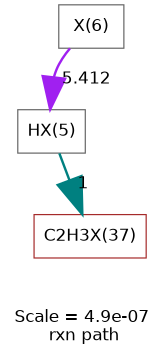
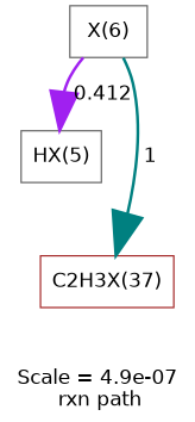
  digraph {
    fontname=Helvetica
    label="Scale = 4.9e-07\l rxn path"
    node [color=gray40 fontname=Helvetica shape=box]
    edge [fontname=Helvetica style=bold]
    n1 [label="X(6)"]
    n2 [label="HX(5)"]
    n3 [color=brown label="C2H3X(37)"]
-   n1 -> n2 [arrowsize=2.67 color=purple label=" 5.412"]
-   n2 -> n3 [arrowsize=3 color=teal label=" 1"]
+   n1 -> n2 [arrowsize=2.67 color=purple label=" 0.412"]
+   n1 -> n3 [arrowsize=3 color=teal label=" 1"]
  }
